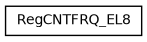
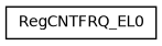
  digraph {
    rankdir=TB
-   n1 [color=black fillcolor=white fontname=Helvetica fontsize=10 height=0.2 label=RegCNTFRQ_EL8 shape=record style=filled width=0.4]
+   n1 [color=black fillcolor=white fontname=Helvetica fontsize=10 height=0.2 label=RegCNTFRQ_EL0 shape=record style=filled width=0.4]
  }
